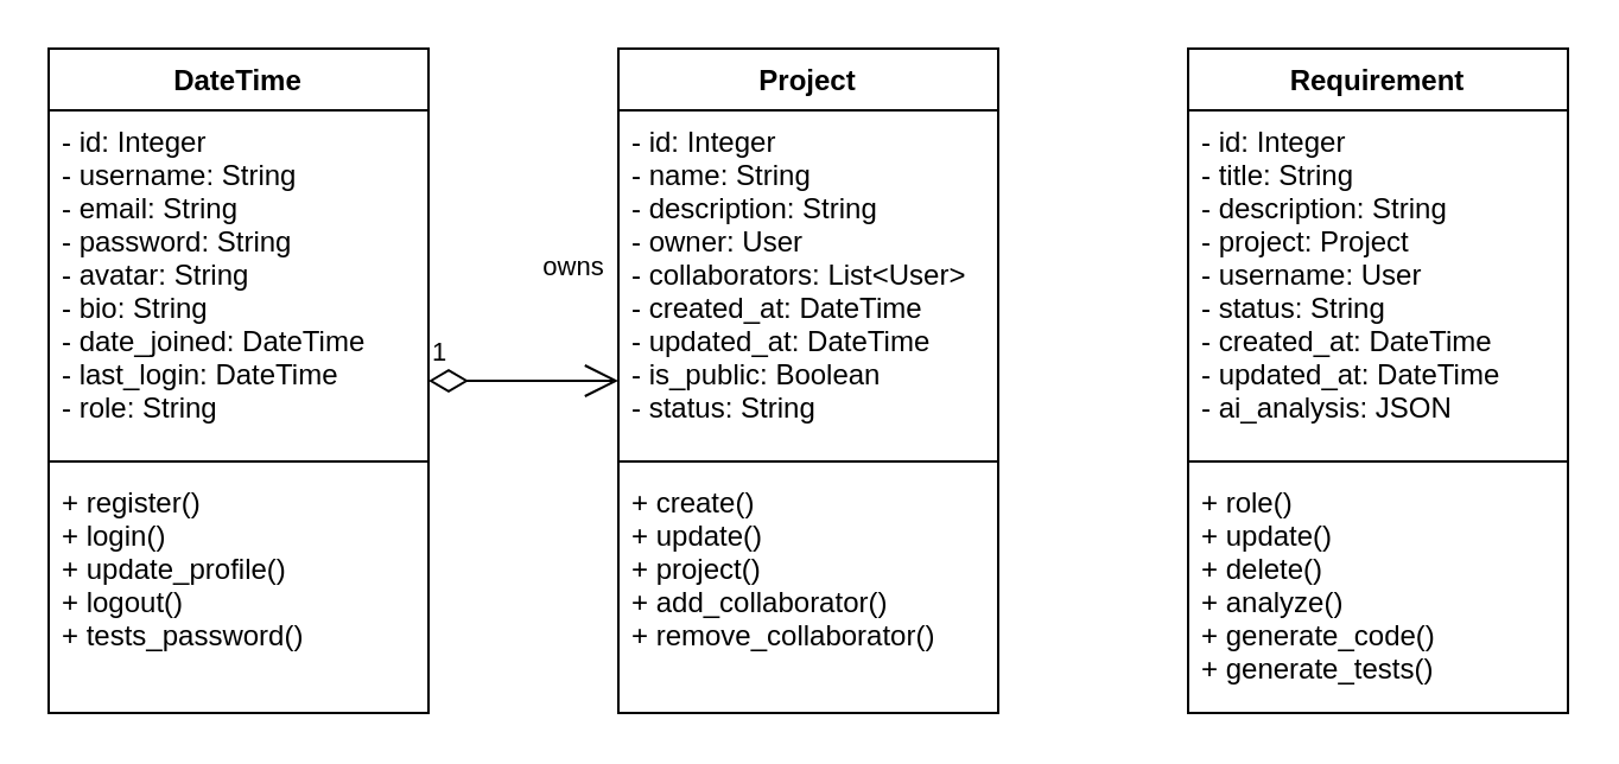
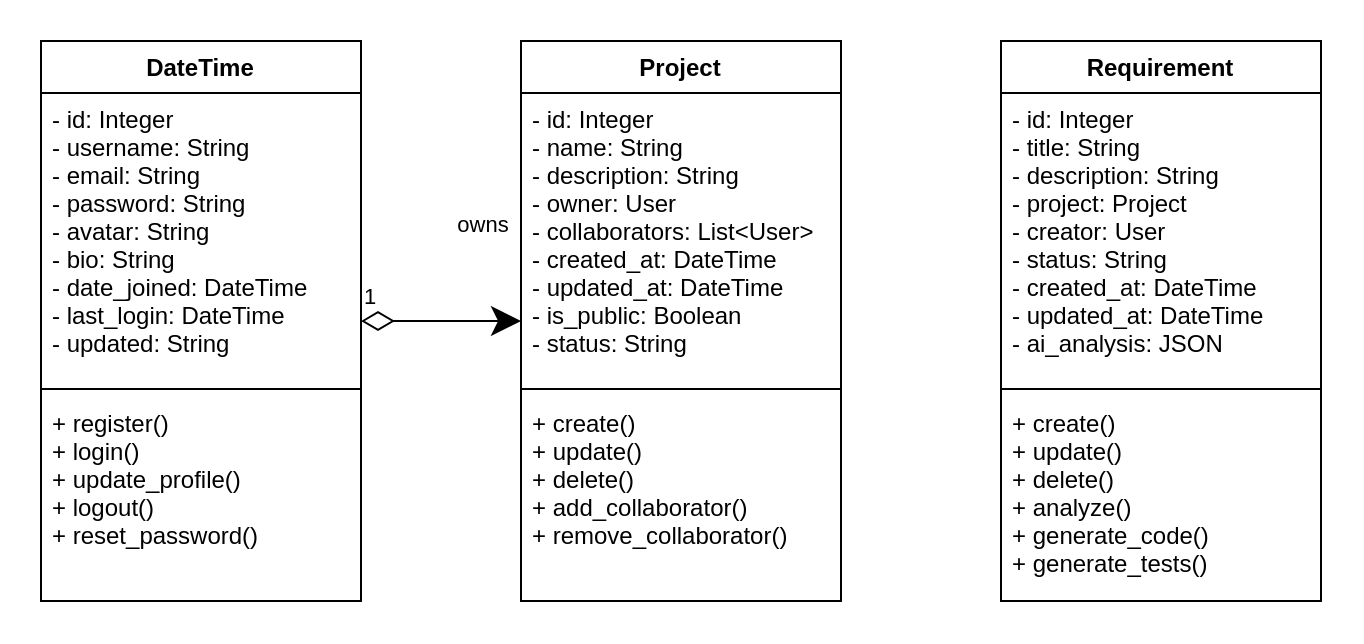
  <mxCell id="0" />
  <mxCell id="1" parent="0" />
  <mxCell id="2" value="DateTime" style="swimlane;fontStyle=1;align=center;verticalAlign=top;childLayout=stackLayout;horizontal=1;startSize=26;horizontalStack=0;resizeParent=1;resizeParentMax=0;resizeLast=0;collapsible=1;marginBottom=0;" vertex="1" parent="1"><mxGeometry x="20" y="20" width="160" height="280" as="geometry" /></mxCell>
- <mxCell id="3" value="- id: Integer&#10;- username: String&#10;- email: String&#10;- password: String&#10;- avatar: String&#10;- bio: String&#10;- date_joined: DateTime&#10;- last_login: DateTime&#10;- role: String" style="text;strokeColor=none;fillColor=none;align=left;verticalAlign=top;spacingLeft=4;spacingRight=4;overflow=hidden;rotatable=0;points=[[0,0.5],[1,0.5]];portConstraint=eastwest;" vertex="1" parent="2"><mxGeometry y="26" width="160" height="144" as="geometry" /></mxCell>
+ <mxCell id="3" value="- id: Integer&#10;- username: String&#10;- email: String&#10;- password: String&#10;- avatar: String&#10;- bio: String&#10;- date_joined: DateTime&#10;- last_login: DateTime&#10;- updated: String" style="text;strokeColor=none;fillColor=none;align=left;verticalAlign=top;spacingLeft=4;spacingRight=4;overflow=hidden;rotatable=0;points=[[0,0.5],[1,0.5]];portConstraint=eastwest;" vertex="1" parent="2"><mxGeometry y="26" width="160" height="144" as="geometry" /></mxCell>
  <mxCell id="4" value="" style="line;strokeWidth=1;fillColor=none;align=left;verticalAlign=middle;spacingTop=-1;spacingLeft=3;spacingRight=3;rotatable=0;labelPosition=right;points=[];portConstraint=eastwest;strokeColor=inherit;" vertex="1" parent="2"><mxGeometry y="170" width="160" height="8" as="geometry" /></mxCell>
- <mxCell id="5" value="+ register()&#10;+ login()&#10;+ update_profile()&#10;+ logout()&#10;+ tests_password()" style="text;strokeColor=none;fillColor=none;align=left;verticalAlign=top;spacingLeft=4;spacingRight=4;overflow=hidden;rotatable=0;points=[[0,0.5],[1,0.5]];portConstraint=eastwest;" vertex="1" parent="2"><mxGeometry y="178" width="160" height="102" as="geometry" /></mxCell>
+ <mxCell id="5" value="+ register()&#10;+ login()&#10;+ update_profile()&#10;+ logout()&#10;+ reset_password()" style="text;strokeColor=none;fillColor=none;align=left;verticalAlign=top;spacingLeft=4;spacingRight=4;overflow=hidden;rotatable=0;points=[[0,0.5],[1,0.5]];portConstraint=eastwest;" vertex="1" parent="2"><mxGeometry y="178" width="160" height="102" as="geometry" /></mxCell>
  <mxCell id="6" value="Project" style="swimlane;fontStyle=1;align=center;verticalAlign=top;childLayout=stackLayout;horizontal=1;startSize=26;horizontalStack=0;resizeParent=1;resizeParentMax=0;resizeLast=0;collapsible=1;marginBottom=0;" vertex="1" parent="1"><mxGeometry x="260" y="20" width="160" height="280" as="geometry" /></mxCell>
  <mxCell id="7" value="- id: Integer&#10;- name: String&#10;- description: String&#10;- owner: User&#10;- collaborators: List&lt;User&gt;&#10;- created_at: DateTime&#10;- updated_at: DateTime&#10;- is_public: Boolean&#10;- status: String" style="text;strokeColor=none;fillColor=none;align=left;verticalAlign=top;spacingLeft=4;spacingRight=4;overflow=hidden;rotatable=0;points=[[0,0.5],[1,0.5]];portConstraint=eastwest;" vertex="1" parent="6"><mxGeometry y="26" width="160" height="144" as="geometry" /></mxCell>
  <mxCell id="8" value="" style="line;strokeWidth=1;fillColor=none;align=left;verticalAlign=middle;spacingTop=-1;spacingLeft=3;spacingRight=3;rotatable=0;labelPosition=right;points=[];portConstraint=eastwest;strokeColor=inherit;" vertex="1" parent="6"><mxGeometry y="170" width="160" height="8" as="geometry" /></mxCell>
- <mxCell id="9" value="+ create()&#10;+ update()&#10;+ project()&#10;+ add_collaborator()&#10;+ remove_collaborator()" style="text;strokeColor=none;fillColor=none;align=left;verticalAlign=top;spacingLeft=4;spacingRight=4;overflow=hidden;rotatable=0;points=[[0,0.5],[1,0.5]];portConstraint=eastwest;" vertex="1" parent="6"><mxGeometry y="178" width="160" height="102" as="geometry" /></mxCell>
+ <mxCell id="9" value="+ create()&#10;+ update()&#10;+ delete()&#10;+ add_collaborator()&#10;+ remove_collaborator()" style="text;strokeColor=none;fillColor=none;align=left;verticalAlign=top;spacingLeft=4;spacingRight=4;overflow=hidden;rotatable=0;points=[[0,0.5],[1,0.5]];portConstraint=eastwest;" vertex="1" parent="6"><mxGeometry y="178" width="160" height="102" as="geometry" /></mxCell>
  <mxCell id="10" value="Requirement" style="swimlane;fontStyle=1;align=center;verticalAlign=top;childLayout=stackLayout;horizontal=1;startSize=26;horizontalStack=0;resizeParent=1;resizeParentMax=0;resizeLast=0;collapsible=1;marginBottom=0;" vertex="1" parent="1"><mxGeometry x="500" y="20" width="160" height="280" as="geometry" /></mxCell>
- <mxCell id="11" value="- id: Integer&#10;- title: String&#10;- description: String&#10;- project: Project&#10;- username: User&#10;- status: String&#10;- created_at: DateTime&#10;- updated_at: DateTime&#10;- ai_analysis: JSON" style="text;strokeColor=none;fillColor=none;align=left;verticalAlign=top;spacingLeft=4;spacingRight=4;overflow=hidden;rotatable=0;points=[[0,0.5],[1,0.5]];portConstraint=eastwest;" vertex="1" parent="10"><mxGeometry y="26" width="160" height="144" as="geometry" /></mxCell>
+ <mxCell id="11" value="- id: Integer&#10;- title: String&#10;- description: String&#10;- project: Project&#10;- creator: User&#10;- status: String&#10;- created_at: DateTime&#10;- updated_at: DateTime&#10;- ai_analysis: JSON" style="text;strokeColor=none;fillColor=none;align=left;verticalAlign=top;spacingLeft=4;spacingRight=4;overflow=hidden;rotatable=0;points=[[0,0.5],[1,0.5]];portConstraint=eastwest;" vertex="1" parent="10"><mxGeometry y="26" width="160" height="144" as="geometry" /></mxCell>
  <mxCell id="12" value="" style="line;strokeWidth=1;fillColor=none;align=left;verticalAlign=middle;spacingTop=-1;spacingLeft=3;spacingRight=3;rotatable=0;labelPosition=right;points=[];portConstraint=eastwest;strokeColor=inherit;" vertex="1" parent="10"><mxGeometry y="170" width="160" height="8" as="geometry" /></mxCell>
- <mxCell id="13" value="+ role()&#10;+ update()&#10;+ delete()&#10;+ analyze()&#10;+ generate_code()&#10;+ generate_tests()" style="text;strokeColor=none;fillColor=none;align=left;verticalAlign=top;spacingLeft=4;spacingRight=4;overflow=hidden;rotatable=0;points=[[0,0.5],[1,0.5]];portConstraint=eastwest;" vertex="1" parent="10"><mxGeometry y="178" width="160" height="102" as="geometry" /></mxCell>
- <mxCell id="14" value="1" style="endArrow=open;html=1;endSize=12;startArrow=diamondThin;startSize=14;startFill=0;edgeStyle=orthogonalEdgeStyle;align=left;verticalAlign=bottom;" edge="1" parent="1" source="2" target="6"><mxGeometry x="-1" y="3" relative="1" as="geometry" /></mxCell>
+ <mxCell id="13" value="+ create()&#10;+ update()&#10;+ delete()&#10;+ analyze()&#10;+ generate_code()&#10;+ generate_tests()" style="text;strokeColor=none;fillColor=none;align=left;verticalAlign=top;spacingLeft=4;spacingRight=4;overflow=hidden;rotatable=0;points=[[0,0.5],[1,0.5]];portConstraint=eastwest;" vertex="1" parent="10"><mxGeometry y="178" width="160" height="102" as="geometry" /></mxCell>
+ <mxCell id="14" value="1" style="endArrow=classic;html=1;endSize=12;startArrow=diamondThin;startSize=14;startFill=0;edgeStyle=orthogonalEdgeStyle;align=left;verticalAlign=bottom;" edge="1" parent="1" source="2" target="6"><mxGeometry x="-1" y="3" relative="1" as="geometry" /></mxCell>
  <mxCell id="15" value="owns" style="edgeLabel;html=1;align=center;verticalAlign=middle;resizable=0;points=[];" vertex="1" connectable="0" parent="14"><mxGeometry x="0.5" y="49" relative="1" as="geometry"><mxPoint as="offset" /></mxGeometry></mxCell>
